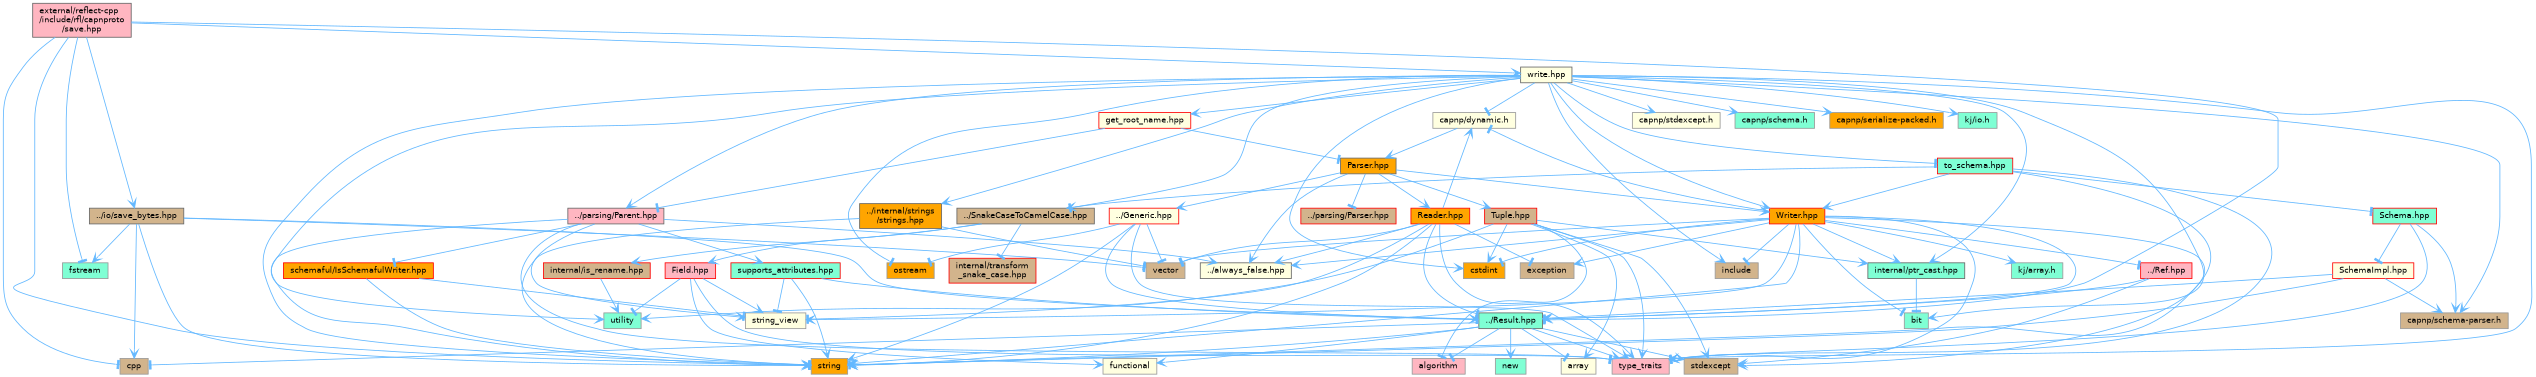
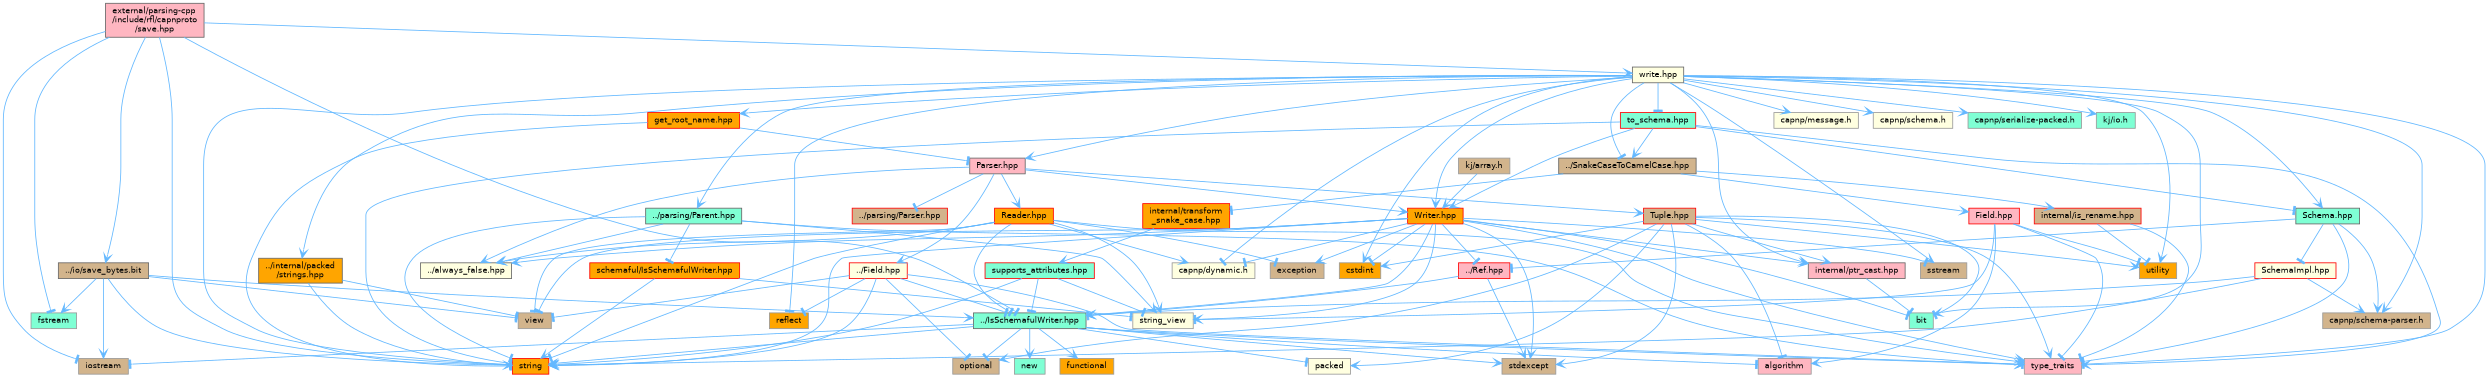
  digraph {
    node [color=grey60 fillcolor=tan fontname=Helvetica fontsize=10 shape=box style=filled]
    edge [arrowhead=vee color=steelblue1 fontname=Helvetica fontsize=10 labelfontname=Helvetica labelfontsize=10 style=solid]
-   n1 [color=gray40 fillcolor=lightpink fontcolor=black height=0.2 label="external/reflect-cpp\l/include/rfl/capnproto\l/save.hpp" width=0.4]
+   n1 [color=gray40 fillcolor=lightpink fontcolor=black height=0.2 label="external/parsing-cpp\l/include/rfl/capnproto\l/save.hpp" width=0.4]
    n2 [fillcolor=aquamarine height=0.2 label=fstream width=0.4]
-   n3 [height=0.2 label=cpp width=0.4]
-   n4 [fillcolor=orange height=0.2 label=string width=0.4]
-   n5 [color=grey40 fillcolor=aquamarine height=0.2 label="../Result.hpp" width=0.4]
-   n6 [color=grey40 height=0.2 label="../io/save_bytes.hpp" width=0.4]
+   n3 [height=0.2 label=iostream width=0.4]
+   n4 [color=red fillcolor=orange height=0.2 label=string width=0.4]
+   n5 [color=grey40 fillcolor=aquamarine height=0.2 label="../IsSchemafulWriter.hpp" width=0.4]
+   n6 [color=grey40 height=0.2 label="../io/save_bytes.bit" width=0.4]
    n7 [color=grey40 fillcolor=lightyellow height=0.2 label="write.hpp" width=0.4]
    n8 [fillcolor=lightpink height=0.2 label=algorithm width=0.4]
-   n9 [fillcolor=lightyellow height=0.2 label=array width=0.4]
-   n10 [fillcolor=lightyellow height=0.2 label=functional width=0.4]
+   n9 [fillcolor=lightyellow height=0.2 label=packed width=0.4]
+   n10 [fillcolor=orange height=0.2 label=functional width=0.4]
    n11 [fillcolor=aquamarine height=0.2 label=new width=0.4]
+   n12 [height=0.2 label=optional width=0.4]
    n13 [height=0.2 label=stdexcept width=0.4]
    n14 [fillcolor=lightpink height=0.2 label=type_traits width=0.4]
-   n15 [height=0.2 label=vector width=0.4]
+   n15 [height=0.2 label=view width=0.4]
    n16 [fillcolor=lightyellow height=0.2 label="capnp/dynamic.h" width=0.4]
-   n17 [fillcolor=lightyellow height=0.2 label="capnp/stdexcept.h" width=0.4]
+   n17 [fillcolor=lightyellow height=0.2 label="capnp/message.h" width=0.4]
    n18 [height=0.2 label="capnp/schema-parser.h" width=0.4]
-   n19 [fillcolor=aquamarine height=0.2 label="capnp/schema.h" width=0.4]
-   n20 [fillcolor=orange height=0.2 label="capnp/serialize-packed.h" width=0.4]
+   n19 [fillcolor=lightyellow height=0.2 label="capnp/schema.h" width=0.4]
+   n20 [fillcolor=aquamarine height=0.2 label="capnp/serialize-packed.h" width=0.4]
    n21 [fillcolor=aquamarine height=0.2 label="kj/io.h" width=0.4]
    n22 [fillcolor=aquamarine height=0.2 label=bit width=0.4]
    n23 [fillcolor=orange height=0.2 label=cstdint width=0.4]
-   n24 [fillcolor=orange height=0.2 label=ostream width=0.4]
-   n25 [height=0.2 label=include width=0.4]
-   n26 [fillcolor=aquamarine height=0.2 label=utility width=0.4]
+   n24 [fillcolor=orange height=0.2 label=reflect width=0.4]
+   n25 [height=0.2 label=sstream width=0.4]
+   n26 [fillcolor=orange height=0.2 label=utility width=0.4]
    n27 [color=grey40 height=0.2 label="../SnakeCaseToCamelCase.hpp" width=0.4]
-   n28 [color=grey40 fillcolor=aquamarine height=0.2 label="internal/ptr_cast.hpp" width=0.4]
-   n29 [color=grey40 fillcolor=orange height=0.2 label="../internal/strings\l/strings.hpp" width=0.4]
-   n30 [color=grey40 fillcolor=lightpink height=0.2 label="../parsing/Parent.hpp" width=0.4]
-   n31 [color=grey40 fillcolor=orange height=0.2 label="Parser.hpp" width=0.4]
+   n28 [color=grey40 fillcolor=lightpink height=0.2 label="internal/ptr_cast.hpp" width=0.4]
+   n29 [color=grey40 fillcolor=orange height=0.2 label="../internal/packed\l/strings.hpp" width=0.4]
+   n30 [color=grey40 fillcolor=aquamarine height=0.2 label="../parsing/Parent.hpp" width=0.4]
+   n31 [color=grey40 fillcolor=lightpink height=0.2 label="Parser.hpp" width=0.4]
    n32 [color=red fillcolor=orange height=0.2 label="Writer.hpp" width=0.4]
-   n33 [color=red fillcolor=aquamarine height=0.2 label="Schema.hpp" width=0.4]
-   n34 [color=red fillcolor=lightyellow height=0.2 label="get_root_name.hpp" width=0.4]
+   n33 [color=grey40 fillcolor=aquamarine height=0.2 label="Schema.hpp" width=0.4]
+   n34 [color=red fillcolor=orange height=0.2 label="get_root_name.hpp" width=0.4]
    n35 [color=red fillcolor=aquamarine height=0.2 label="to_schema.hpp" width=0.4]
    n36 [color=red fillcolor=lightpink height=0.2 label="Field.hpp" width=0.4]
    n37 [color=red height=0.2 label="internal/is_rename.hpp" width=0.4]
-   n38 [color=red height=0.2 label="internal/transform\l_snake_case.hpp" width=0.4]
+   n38 [color=red fillcolor=orange height=0.2 label="internal/transform\l_snake_case.hpp" width=0.4]
    n39 [fillcolor=lightyellow height=0.2 label=string_view width=0.4]
    n40 [color=grey40 fillcolor=lightyellow height=0.2 label="../always_false.hpp" width=0.4]
    n41 [color=red fillcolor=orange height=0.2 label="schemaful/IsSchemafulWriter.hpp" width=0.4]
    n42 [color=red fillcolor=aquamarine height=0.2 label="supports_attributes.hpp" width=0.4]
-   n43 [color=red fillcolor=lightyellow height=0.2 label="../Generic.hpp" width=0.4]
+   n43 [color=red fillcolor=lightyellow height=0.2 label="../Field.hpp" width=0.4]
    n44 [color=red height=0.2 label="Tuple.hpp" width=0.4]
    n45 [color=red height=0.2 label="../parsing/Parser.hpp" width=0.4]
    n46 [color=red fillcolor=orange height=0.2 label="Reader.hpp" width=0.4]
    n47 [height=0.2 label=exception width=0.4]
-   n48 [fillcolor=aquamarine height=0.2 label="kj/array.h" width=0.4]
+   n48 [height=0.2 label="kj/array.h" width=0.4]
    n49 [color=red fillcolor=lightpink height=0.2 label="../Ref.hpp" width=0.4]
    n50 [color=red fillcolor=lightyellow height=0.2 label="SchemaImpl.hpp" width=0.4]
    n1 -> n2 [arrowhead=tee]
    n1 -> n3 [arrowhead=tee]
    n1 -> n4 [arrowhead=tee]
    n1 -> n5 [arrowhead=tee]
    n1 -> n6
    n1 -> n7
    n5 -> n3 [arrowhead=tee]
    n5 -> n4
    n5 -> n8 [arrowhead=tee]
    n5 -> n9 [arrowhead=tee]
    n5 -> n10
    n5 -> n11
+   n5 -> n12 [arrowhead=tee]
    n5 -> n13
    n5 -> n14
    n6 -> n2
    n6 -> n3
    n6 -> n4
    n6 -> n5
    n6 -> n15 [arrowhead=tee]
    n7 -> n4 [arrowhead=tee]
    n7 -> n14 [arrowhead=tee]
    n7 -> n16 [arrowhead=tee]
    n7 -> n17
    n7 -> n18
    n7 -> n19
    n7 -> n20
    n7 -> n21
    n7 -> n22
    n7 -> n23
    n7 -> n24 [arrowhead=tee]
    n7 -> n25
    n7 -> n26
    n7 -> n27 [arrowhead=tee]
    n7 -> n28
    n7 -> n29
    n7 -> n30
-   n16 -> n31
+   n7 -> n31
    n7 -> n32
+   n7 -> n33
    n7 -> n34
    n7 -> n35 [arrowhead=tee]
    n27 -> n36
    n27 -> n37
    n27 -> n38 [arrowhead=tee]
    n28 -> n22 [arrowhead=tee]
    n29 -> n4 [arrowhead=tee]
    n29 -> n15 [arrowhead=tee]
    n30 -> n4 [arrowhead=tee]
    n30 -> n14 [arrowhead=tee]
    n30 -> n39
    n30 -> n40
    n30 -> n41 [arrowhead=tee]
-   n30 -> n42
+   n38 -> n42
    n31 -> n32
    n31 -> n40
    n31 -> n43
    n31 -> n44
    n31 -> n45 [arrowhead=tee]
    n31 -> n46
    n32 -> n4
    n32 -> n5
    n32 -> n13
    n32 -> n14
    n32 -> n15 [arrowhead=tee]
    n32 -> n16 [arrowhead=tee]
    n32 -> n22 [arrowhead=tee]
    n32 -> n23 [arrowhead=tee]
    n32 -> n25 [arrowhead=tee]
    n32 -> n28
    n32 -> n39
    n32 -> n40
    n32 -> n47
-   n32 -> n48
+   n48 -> n32
    n32 -> n49 [arrowhead=tee]
    n33 -> n14 [arrowhead=tee]
    n33 -> n18
+   n33 -> n49 [arrowhead=tee]
    n33 -> n50 [arrowhead=tee]
-   n34 -> n30 [arrowhead=tee]
+   n34 -> n4 [arrowhead=tee]
    n34 -> n31 [arrowhead=tee]
    n35 -> n4 [arrowhead=tee]
    n35 -> n14
    n35 -> n27
    n35 -> n32
    n35 -> n33 [arrowhead=tee]
-   n36 -> n10
+   n36 -> n8
    n36 -> n14 [arrowhead=tee]
    n36 -> n26 [arrowhead=tee]
-   n36 -> n39
-   n37 -> n26
+   n36 -> n39 [arrowhead=tee]
+   n37 -> n14 [arrowhead=tee]
+   n37 -> n26 [arrowhead=tee]
    n41 -> n4
    n41 -> n39 [arrowhead=tee]
    n42 -> n4
    n42 -> n5 [arrowhead=tee]
    n42 -> n39 [arrowhead=tee]
    n43 -> n4
    n43 -> n5 [arrowhead=tee]
+   n43 -> n12 [arrowhead=tee]
    n43 -> n14
    n43 -> n15 [arrowhead=tee]
    n43 -> n24 [arrowhead=tee]
    n44 -> n8 [arrowhead=tee]
    n44 -> n9
+   n44 -> n12
    n44 -> n13
    n44 -> n14
+   n44 -> n22 [arrowhead=tee]
    n44 -> n23
    n44 -> n26
    n44 -> n28
-   n46 -> n4
+   n46 -> n4 [arrowhead=tee]
    n46 -> n5 [arrowhead=tee]
    n46 -> n14
    n46 -> n15 [arrowhead=tee]
    n46 -> n16
-   n46 -> n39 [arrowhead=tee]
+   n46 -> n39
    n46 -> n40
    n46 -> n47 [arrowhead=tee]
    n49 -> n5 [arrowhead=tee]
    n49 -> n13
    n50 -> n4
    n50 -> n5
    n50 -> n18
  }
